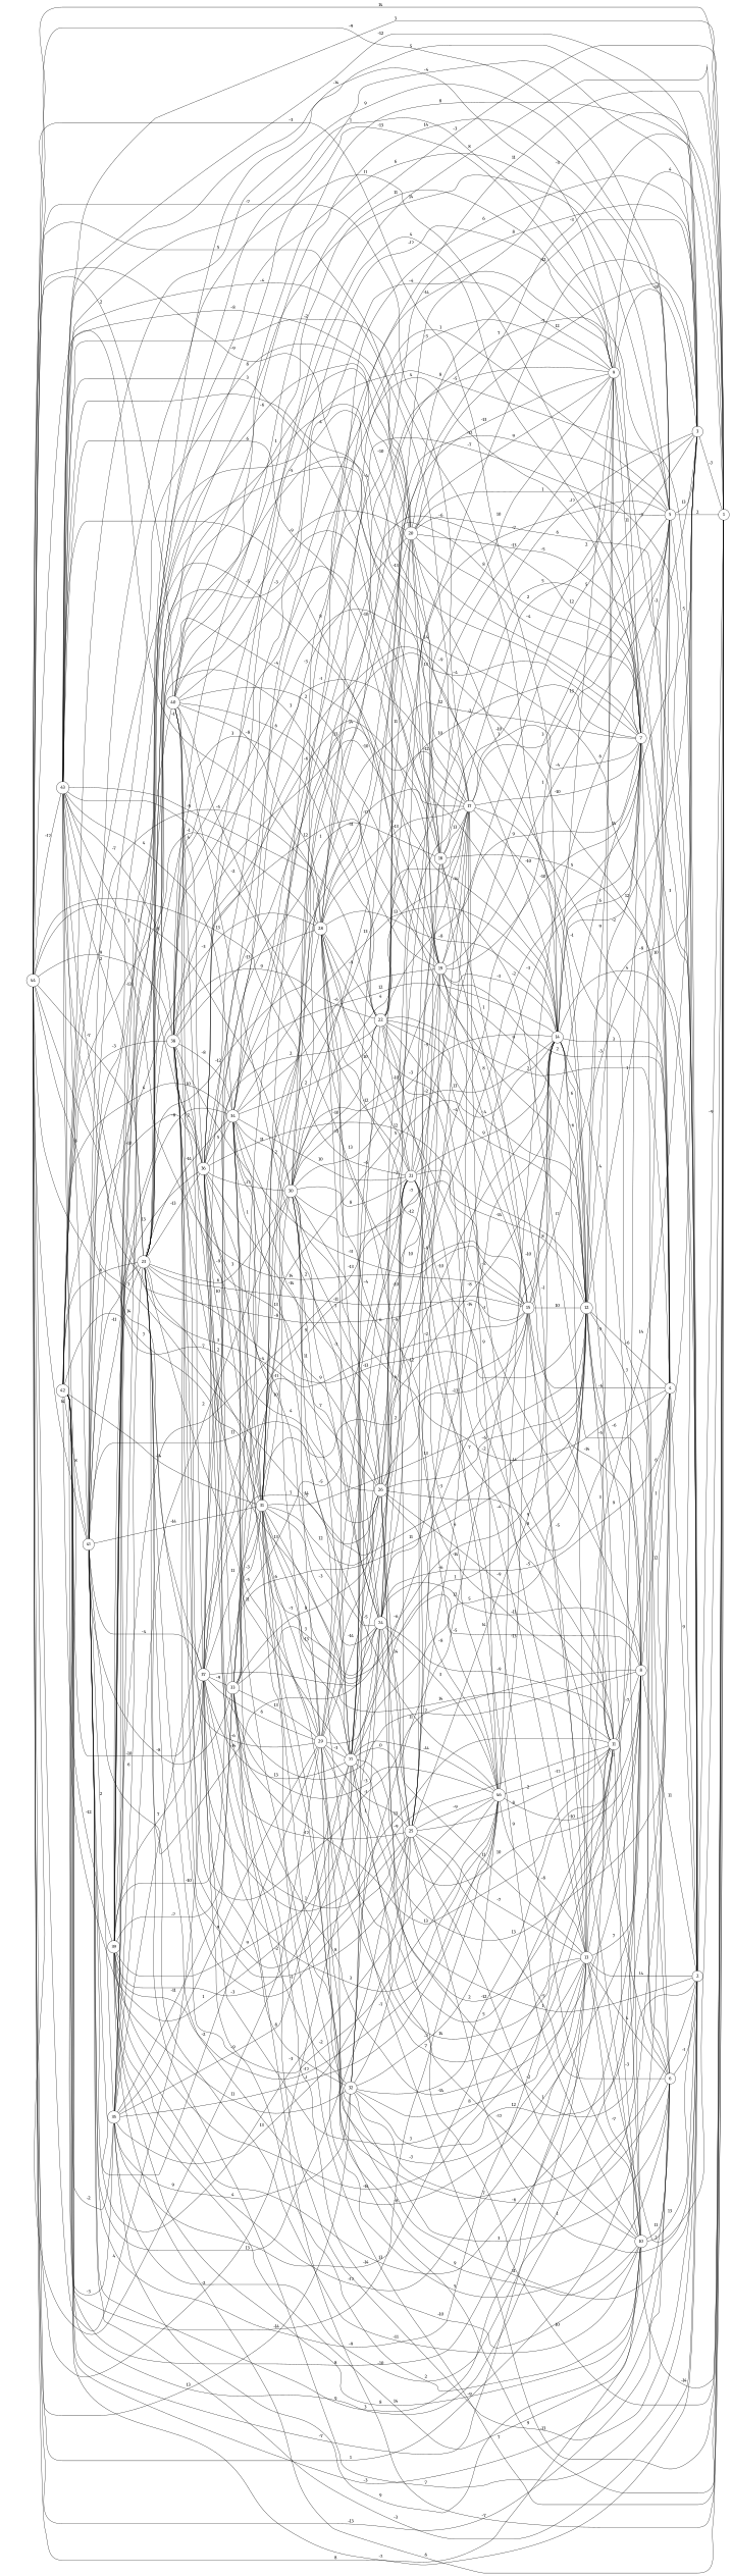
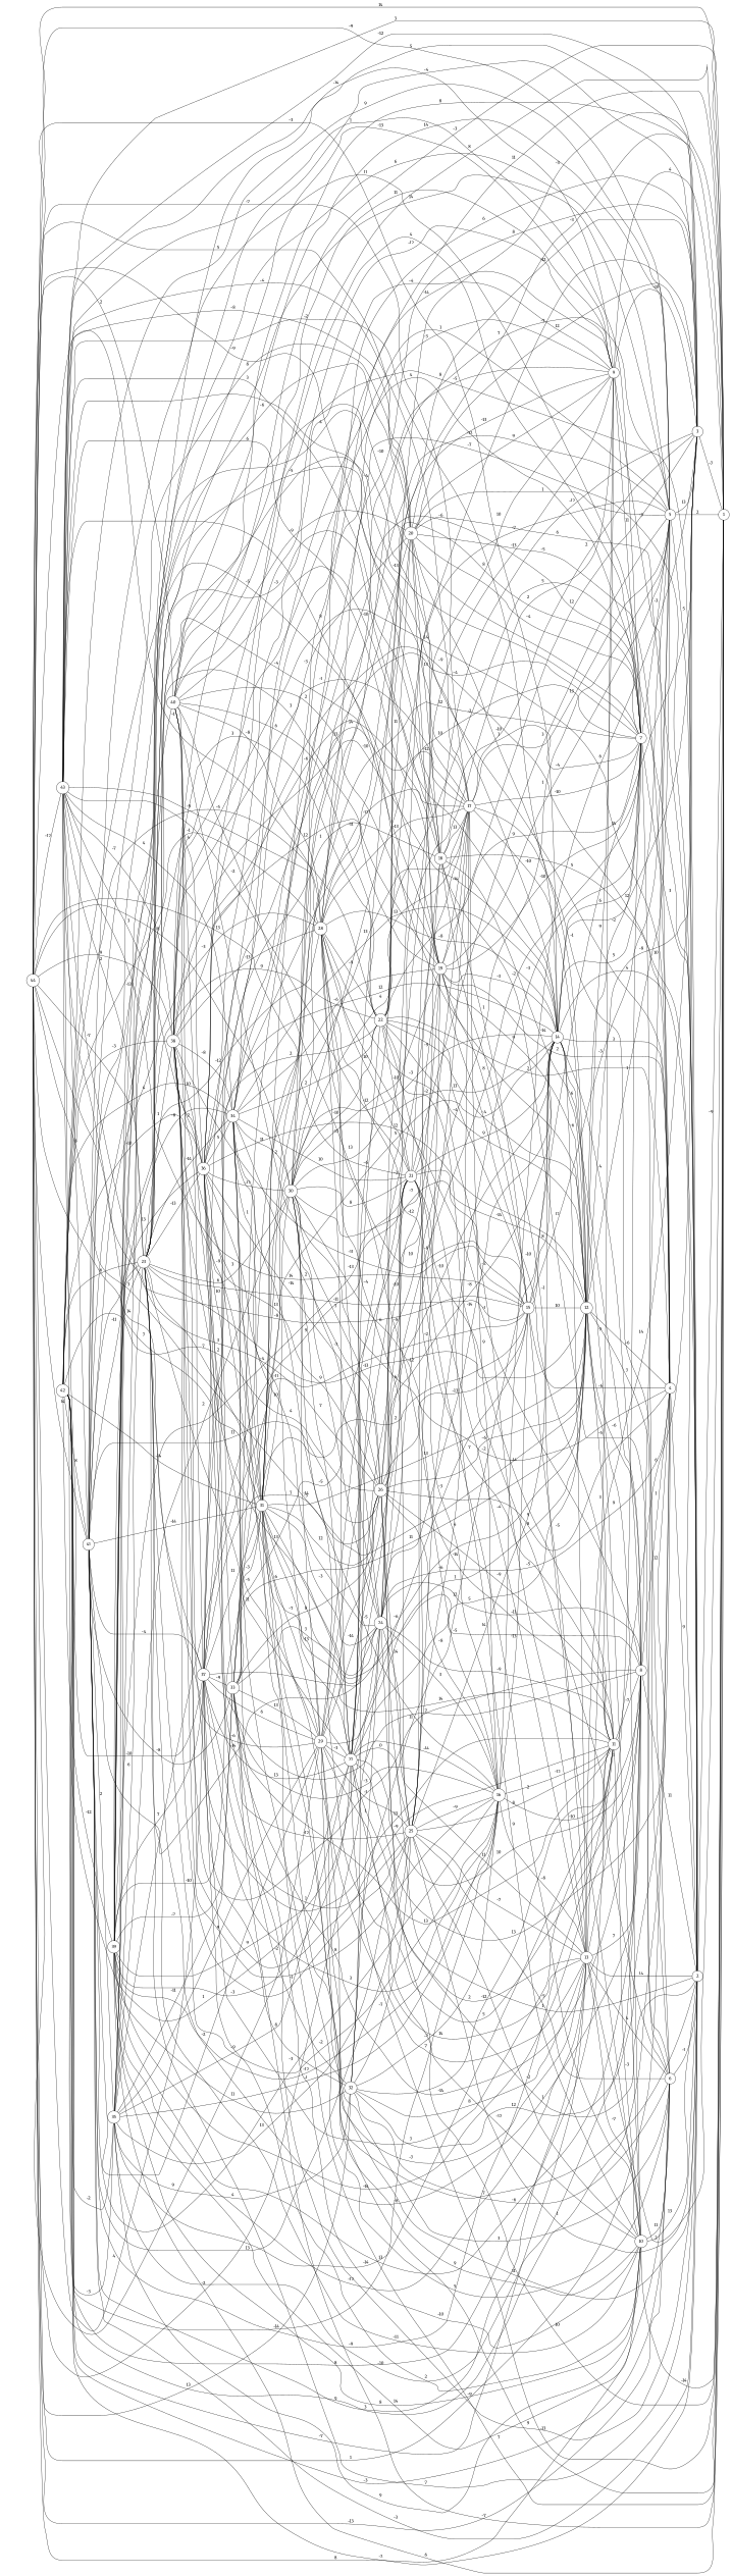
  graph {
    fontname=Merriweather
    rankdir=LR
    node [fontname=Merriweather shape=circle]
    edge [fontname=Merriweather]
    44
    1
    4
    5
    6
    10
    12
    14
    15
    17
    18
    20
    21
    23
    28
    29
    30
    31
    32
    37
    38
    40
    41
    43
    24
    2
    3
    7
    9
    11
    8
    13
-   16 [label=46]
+   16
    19
    22
    27
    25
    26
    33
    34
    36
    35
    42
    39
    44 -- 1 [label=14]
    44 -- 4 [label=1]
    44 -- 5 [label=-9]
    44 -- 6 [label=-13]
    44 -- 10 [label=8]
    44 -- 12 [label=-14]
    44 -- 14 [label=-3]
    44 -- 15 [label=-8]
    44 -- 17 [label=-7]
    44 -- 18 [label=-9]
    44 -- 20 [label=5]
    44 -- 21 [label=13]
    44 -- 23 [label=-7]
    44 -- 28 [label=-1]
    44 -- 29 [label=9]
    44 -- 30 [label=8]
    44 -- 31 [label=7]
    44 -- 32 [label=13]
    44 -- 37 [label=4]
    44 -- 38 [label=9]
    44 -- 40 [label=2]
    44 -- 41 [label=14]
    44 -- 43 [label=-12]
    44 -- 24 [label=-2]
    4 -- 2 [label=9]
    5 -- 1 [label=2]
    5 -- 2 [label=5]
    5 -- 3 [label=13]
    6 -- 2 [label=-1]
    10 -- 1 [label=-14]
    10 -- 6 [label=11]
    10 -- 2 [label=13]
    12 -- 4 [label=-6]
    12 -- 5 [label=1]
    12 -- 6 [label=7]
    12 -- 10 [label=9]
    12 -- 3 [label=-8]
    12 -- 7 [label=-2]
    12 -- 9 [label=9]
    12 -- 11 [label=-5]
    12 -- 8 [label=-6]
    14 -- 4 [label=3]
-   14 -- 9 [label=5]
+   14 -- 5 [label=5]
    14 -- 10 [label=9]
    14 -- 12 [label=6]
    14 -- 2 [label=4]
    14 -- 3 [label=12]
    14 -- 7 [label=6]
    14 -- 8 [label=4]
    14 -- 13 [label=-6]
    15 -- 4 [label=-6]
    15 -- 5 [label=-3]
    15 -- 12 [label=10]
    15 -- 14 [label=8]
    15 -- 3 [label=14]
-   15 -- 8 [label=-14]
+   18 -- 8 [label=-14]
    15 -- 13 [label=-5]
    17 -- 5 [label=13]
    17 -- 6 [label=-1]
    17 -- 12 [label=-10]
    17 -- 3 [label=2]
    17 -- 7 [label=-10]
    17 -- 16 [label=9]
    18 -- 6 [label=12]
    18 -- 10 [label=-1]
    18 -- 15 [label=1]
    18 -- 17 [label=13]
    18 -- 2 [label=5]
    18 -- 3 [label=-12]
    18 -- 9 [label=2]
    20 -- 1 [label=-3]
    20 -- 4 [label=-5]
    20 -- 5 [label=1]
    20 -- 12 [label=-10]
    20 -- 17 [label=10]
    20 -- 18 [label=13]
    20 -- 2 [label=6]
    20 -- 3 [label=12]
    20 -- 7 [label=-4]
    20 -- 9 [label=9]
    20 -- 19 [label=-12]
    21 -- 5 [label=3]
    21 -- 10 [label=2]
    21 -- 12 [label=-14]
    21 -- 14 [label=9]
    21 -- 9 [label=-13]
    21 -- 11 [label=-14]
    21 -- 13 [label=-4]
    21 -- 16 [label=4]
    21 -- 19 [label=-9]
    23 -- 5 [label=14]
    23 -- 10 [label=-11]
    23 -- 12 [label=-13]
    23 -- 15 [label=-11]
-   23 -- 20 [label=1]
+   23 -- 38 [label=1]
    23 -- 2 [label=7]
    23 -- 3 [label=-4]
    23 -- 7 [label=-13]
    23 -- 9 [label=-13]
    23 -- 8 [label=-8]
    23 -- 16 [label=-2]
    23 -- 19 [label=3]
    23 -- 22 [label=9]
    28 -- 5 [label=7]
    28 -- 12 [label=-4]
    28 -- 14 [label=-8]
    28 -- 17 [label=-13]
    28 -- 20 [label=-12]
    28 -- 21 [label=10]
    28 -- 24 [label=-13]
    28 -- 3 [label=8]
    28 -- 7 [label=8]
    28 -- 11 [label=7]
    28 -- 8 [label=-1]
    28 -- 16 [label=-12]
    28 -- 22 [label=-9]
    28 -- 27 [label=-12]
    28 -- 25 [label=-4]
    29 -- 1 [label=9]
    29 -- 6 [label=3]
    29 -- 12 [label=1]
    29 -- 14 [label=-10]
    29 -- 17 [label=-3]
    29 -- 23 [label=-6]
    29 -- 2 [label=11]
    29 -- 8 [label=5]
    29 -- 19 [label=6]
    29 -- 27 [label=-3]
    29 -- 25 [label=-1]
    29 -- 26 [label=-14]
    30 -- 1 [label=11]
    30 -- 4 [label=-2]
    30 -- 14 [label=-2]
    30 -- 15 [label=-7]
    30 -- 17 [label=4]
    30 -- 20 [label=14]
    30 -- 21 [label=8]
    30 -- 23 [label=6]
    30 -- 29 [label=-3]
    30 -- 24 [label=-2]
    30 -- 7 [label=-2]
    30 -- 9 [label=-5]
    30 -- 11 [label=-14]
    30 -- 13 [label=14]
    30 -- 19 [label=-12]
    30 -- 22 [label=-10]
    30 -- 27 [label=7]
    30 -- 26 [label=7]
    31 -- 1 [label=7]
    31 -- 5 [label=-12]
    31 -- 10 [label=9]
    31 -- 12 [label=13]
    31 -- 14 [label=-3]
    31 -- 15 [label=2]
    31 -- 17 [label=13]
    31 -- 23 [label=7]
    31 -- 29 [label=-7]
    31 -- 30 [label=10]
    31 -- 24 [label=-3]
    31 -- 2 [label=7]
    31 -- 3 [label=6]
    31 -- 7 [label=-4]
    31 -- 11 [label=14]
    31 -- 8 [label=-5]
    31 -- 13 [label=7]
    31 -- 27 [label=-13]
    31 -- 26 [label=12]
    32 -- 4 [label=12]
    32 -- 6 [label=-6]
    32 -- 14 [label=12]
    32 -- 24 [label=1]
    32 -- 7 [label=1]
    32 -- 11 [label=-12]
    32 -- 13 [label=8]
    32 -- 16 [label=-2]
    32 -- 25 [label=-7]
    37 -- 5 [label=1]
    37 -- 10 [label=2]
    37 -- 12 [label=-6]
    37 -- 14 [label=12]
    37 -- 20 [label=-3]
    37 -- 21 [label=9]
    37 -- 29 [label=6]
    37 -- 31 [label=11]
    37 -- 32 [label=8]
    37 -- 9 [label=-4]
    37 -- 11 [label=7]
    37 -- 16 [label=3]
    37 -- 27 [label=13]
    37 -- 25 [label=1]
    37 -- 26 [label=7]
    37 -- 33 [label=-9]
    38 -- 1 [label=-3]
    38 -- 4 [label=14]
    38 -- 14 [label=-10]
    38 -- 15 [label=-11]
    38 -- 17 [label=-1]
    38 -- 18 [label=-6]
    38 -- 28 [label=-13]
    38 -- 31 [label=-9]
    38 -- 24 [label=13]
    38 -- 2 [label=8]
    38 -- 7 [label=4]
    38 -- 11 [label=-9]
    38 -- 8 [label=11]
    38 -- 16 [label=8]
    38 -- 19 [label=12]
    38 -- 25 [label=-1]
    38 -- 26 [label=13]
    38 -- 34 [label=-8]
    38 -- 36 [label=10]
    40 -- 5 [label=14]
    40 -- 14 [label=-10]
    40 -- 15 [label=13]
    40 -- 20 [label=-9]
    40 -- 28 [label=-8]
    40 -- 29 [label=-5]
    40 -- 37 [label=2]
    40 -- 24 [label=2]
    40 -- 3 [label=8]
    40 -- 7 [label=4]
    40 -- 9 [label=11]
    40 -- 11 [label=13]
    40 -- 19 [label=2]
    40 -- 22 [label=6]
    40 -- 36 [label=4]
    41 -- 14 [label=4]
    41 -- 20 [label=8]
    41 -- 23 [label=-11]
    41 -- 28 [label=-3]
    41 -- 29 [label=-2]
    41 -- 31 [label=-14]
    41 -- 37 [label=-4]
    41 -- 40 [label=-13]
    41 -- 24 [label=-14]
    41 -- 2 [label=-3]
    41 -- 7 [label=11]
    41 -- 11 [label=-9]
    41 -- 13 [label=9]
    41 -- 16 [label=-3]
    41 -- 22 [label=3]
    41 -- 25 [label=13]
    41 -- 26 [label=11]
    41 -- 33 [label=-8]
    41 -- 36 [label=13]
    41 -- 35 [label=2]
    43 -- 1 [label=3]
    43 -- 4 [label=-4]
    43 -- 12 [label=8]
    43 -- 14 [label=-2]
    43 -- 15 [label=14]
    43 -- 17 [label=-4]
    43 -- 18 [label=3]
    43 -- 20 [label=-8]
    43 -- 21 [label=-2]
    43 -- 23 [label=2]
    43 -- 28 [label=-9]
    43 -- 37 [label=14]
    43 -- 38 [label=-7]
    43 -- 41 [label=8]
    43 -- 3 [label=-12]
    43 -- 7 [label=1]
    43 -- 9 [label=-14]
    43 -- 19 [label=6]
    43 -- 27 [label=1]
    43 -- 26 [label=3]
    43 -- 34 [label=4]
    43 -- 36 [label=3]
    43 -- 35 [label=-2]
    24 -- 4 [label=-5]
    24 -- 14 [label=-14]
    24 -- 17 [label=-8]
    24 -- 18 [label=-12]
    24 -- 21 [label=6]
    24 -- 2 [label=1]
    24 -- 9 [label=10]
    24 -- 11 [label=-9]
    24 -- 8 [label=-11]
    24 -- 13 [label=11]
    24 -- 16 [label=3]
    2 -- 1 [label=-9]
    3 -- 1 [label=-7]
    7 -- 5 [label=-3]
    7 -- 6 [label=12]
    7 -- 2 [label=3]
    9 -- 1 [label=4]
    9 -- 4 [label=-3]
    9 -- 3 [label=-10]
    9 -- 7 [label=11]
    11 -- 10 [label=-3]
    11 -- 3 [label=6]
    11 -- 8 [label=-7]
    8 -- 4 [label=1]
    8 -- 5 [label=10]
    8 -- 2 [label=11]
    13 -- 1 [label=2]
    13 -- 6 [label=4]
    13 -- 10 [label=-7]
    13 -- 2 [label=14]
    13 -- 3 [label=14]
    13 -- 7 [label=1]
    13 -- 9 [label=3]
    13 -- 8 [label=7]
    16 -- 15 [label=-13]
    16 -- 3 [label=6]
    16 -- 11 [label=-12]
    16 -- 8 [label=-10]
    16 -- 13 [label=-8]
    19 -- 4 [label=2]
    19 -- 5 [label=-4]
    19 -- 12 [label=9]
    19 -- 14 [label=-3]
    19 -- 15 [label=8]
    19 -- 17 [label=-14]
    19 -- 3 [label=12]
    19 -- 7 [label=-10]
    19 -- 11 [label=-10]
    22 -- 1 [label=-3]
    22 -- 4 [label=2]
    22 -- 6 [label=8]
    22 -- 10 [label=9]
    22 -- 12 [label=-4]
    22 -- 15 [label=13]
    22 -- 20 [label=11]
    22 -- 21 [label=-10]
    22 -- 2 [label=5]
    22 -- 3 [label=-12]
    22 -- 7 [label=9]
    22 -- 13 [label=-2]
    27 -- 1 [label=-13]
    27 -- 4 [label=13]
    27 -- 5 [label=-7]
    27 -- 10 [label=-12]
    27 -- 12 [label=5]
    27 -- 15 [label=-3]
    27 -- 17 [label=10]
    27 -- 18 [label=-10]
    27 -- 23 [label=11]
    27 -- 9 [label=-13]
    27 -- 8 [label=10]
    27 -- 13 [label=2]
    27 -- 16 [label=-14]
    27 -- 22 [label=-6]
    27 -- 25 [label=0]
    25 -- 5 [label=1]
    25 -- 6 [label=-5]
    25 -- 10 [label=-2]
    25 -- 14 [label=14]
    25 -- 17 [label=-6]
    25 -- 2 [label=1]
    25 -- 7 [label=-3]
    25 -- 11 [label=8]
    25 -- 13 [label=-7]
    25 -- 16 [label=-9]
    25 -- 19 [label=-2]
    26 -- 1 [label=10]
    26 -- 4 [label=9]
    26 -- 12 [label=-6]
    26 -- 14 [label=-8]
    26 -- 15 [label=-13]
    26 -- 21 [label=-8]
    26 -- 2 [label=1]
    26 -- 3 [label=-7]
    26 -- 7 [label=-2]
    26 -- 11 [label=-9]
    26 -- 16 [label=-8]
    26 -- 25 [label=14]
    33 -- 1 [label=-7]
    33 -- 12 [label=11]
    33 -- 14 [label=5]
    33 -- 21 [label=-5]
    33 -- 29 [label=13]
    33 -- 31 [label=-3]
    33 -- 24 [label=7]
    33 -- 2 [label=-9]
    33 -- 7 [label=12]
    33 -- 9 [label=-3]
    33 -- 11 [label=13]
    33 -- 8 [label=-14]
    33 -- 16 [label=-3]
    33 -- 26 [label=8]
    34 -- 6 [label=5]
    34 -- 10 [label=-10]
    34 -- 14 [label=13]
    34 -- 17 [label=-11]
    34 -- 21 [label=10]
    34 -- 23 [label=-14]
    34 -- 29 [label=-11]
    34 -- 30 [label=11]
    34 -- 31 [label=1]
-   34 -- 24 [label=11]
    34 -- 2 [label=-7]
    34 -- 7 [label=-6]
    34 -- 9 [label=-14]
    34 -- 13 [label=-7]
    34 -- 16 [label=-5]
    34 -- 19 [label=-6]
    34 -- 22 [label=2]
    34 -- 26 [label=2]
    36 -- 1 [label=8]
    36 -- 4 [label=-9]
    36 -- 12 [label=12]
    36 -- 17 [label=13]
    36 -- 18 [label=1]
    36 -- 23 [label=-13]
    36 -- 30 [label=-12]
    36 -- 31 [label=3]
    36 -- 32 [label=-2]
    36 -- 24 [label=4]
    36 -- 9 [label=-12]
    36 -- 8 [label=2]
    36 -- 22 [label=2]
    36 -- 27 [label=6]
    36 -- 25 [label=-12]
    36 -- 26 [label=-14]
    36 -- 33 [label=10]
    36 -- 34 [label=5]
    35 -- 10 [label=9]
    35 -- 15 [label=9]
    35 -- 20 [label=-6]
    35 -- 23 [label=6]
    35 -- 29 [label=9]
    35 -- 30 [label=2]
    35 -- 32 [label=4]
    35 -- 7 [label=-10]
    35 -- 11 [label=-14]
    35 -- 8 [label=-10]
    35 -- 16 [label=-1]
    35 -- 19 [label=-4]
    35 -- 27 [label=-9]
    35 -- 25 [label=13]
    35 -- 33 [label=-11]
    42 -- 4 [label=3]
    42 -- 5 [label=9]
    42 -- 6 [label=-3]
    42 -- 23 [label=6]
    42 -- 28 [label=-1]
    42 -- 31 [label=-14]
    42 -- 37 [label=-10]
    42 -- 38 [label=-3]
    42 -- 41 [label=8]
    42 -- 2 [label=-2]
    42 -- 11 [label=8]
    42 -- 13 [label=-7]
    42 -- 16 [label=-14]
    42 -- 19 [label=-5]
    42 -- 22 [label=-5]
    42 -- 26 [label=2]
    42 -- 34 [label=4]
    42 -- 36 [label=-10]
    42 -- 35 [label=-3]
    42 -- 39 [label=-12]
    39 -- 1 [label=6]
    39 -- 5 [label=6]
    39 -- 6 [label=14]
    39 -- 10 [label=8]
    39 -- 17 [label=-5]
    39 -- 18 [label=-3]
    39 -- 21 [label=-4]
    39 -- 23 [label=3]
    39 -- 28 [label=-12]
    39 -- 31 [label=-10]
    39 -- 32 [label=11]
    39 -- 37 [label=7]
    39 -- 24 [label=9]
    39 -- 3 [label=5]
    39 -- 11 [label=-14]
    39 -- 8 [label=13]
    39 -- 13 [label=-12]
    39 -- 16 [label=-12]
    39 -- 27 [label=-3]
    39 -- 33 [label=-7]
    39 -- 34 [label=-8]
  }
